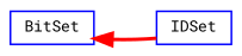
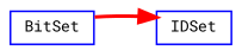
  digraph {
    rankdir=LR
    fontname="Roboto Mono"
    node [color=blue fontname="Roboto Mono" fontsize=9 shape=record]
    n1 [height=0.2 label=BitSet width=0.4]
    n2 [height=0.2 label=IDSet width=0.4]
-   n1 -> n2 [color=red dir=back fontname="Roboto Mono" fontsize=9 labelfontname=Arial labelfontsize=9 style=bold]
+   n2 -> n1 [color=red dir=back fontname="Roboto Mono" fontsize=9 labelfontname=Arial labelfontsize=9 style=bold]
  }
